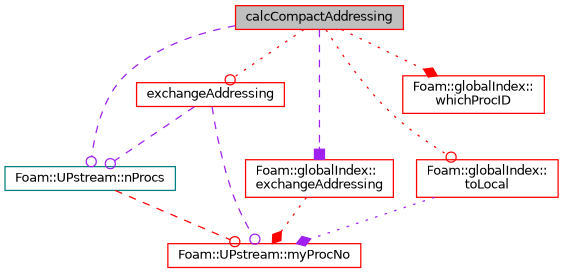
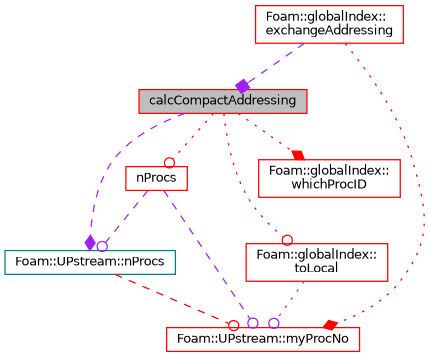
  digraph {
    rankdir=TB
    node [color=red fontname=Helvetica fontsize=10 shape=record]
    edge [arrowhead=odot color=red fontname=Helvetica fontsize=10 labelfontname=Helvetica labelfontsize=10 style=dotted]
    n1 [fillcolor=grey75 fontcolor=black height=0.2 label=calcCompactAddressing style=filled width=0.4]
-   n2 [height=0.2 label=exchangeAddressing width=0.4]
+   n2 [height=0.2 label=nProcs width=0.4]
    n3 [color=teal height=0.2 label="Foam::UPstream::nProcs" width=0.4]
    n4 [height=0.2 label="Foam::globalIndex::\lexchangeAddressing" width=0.4]
    n5 [height=0.2 label="Foam::globalIndex::\ltoLocal" width=0.4]
    n6 [height=0.2 label="Foam::globalIndex::\lwhichProcID" width=0.4]
    n7 [height=0.2 label="Foam::UPstream::myProcNo" width=0.4]
    n1 -> n2
-   n1 -> n3 [color=purple style=dashed]
-   n1 -> n4 [arrowhead=box color=purple style=dashed]
+   n1 -> n3 [arrowhead=diamond color=purple style=dashed]
+   n4 -> n1 [arrowhead=box color=purple style=dashed]
    n1 -> n5
    n1 -> n6 [arrowhead=diamond]
    n2 -> n3 [color=purple style=dashed]
    n2 -> n7 [color=purple style=dashed]
    n3 -> n7 [style=dashed]
    n4 -> n7 [arrowhead=diamond]
-   n5 -> n7 [arrowhead=diamond color=purple]
+   n5 -> n7 [color=purple]
  }
